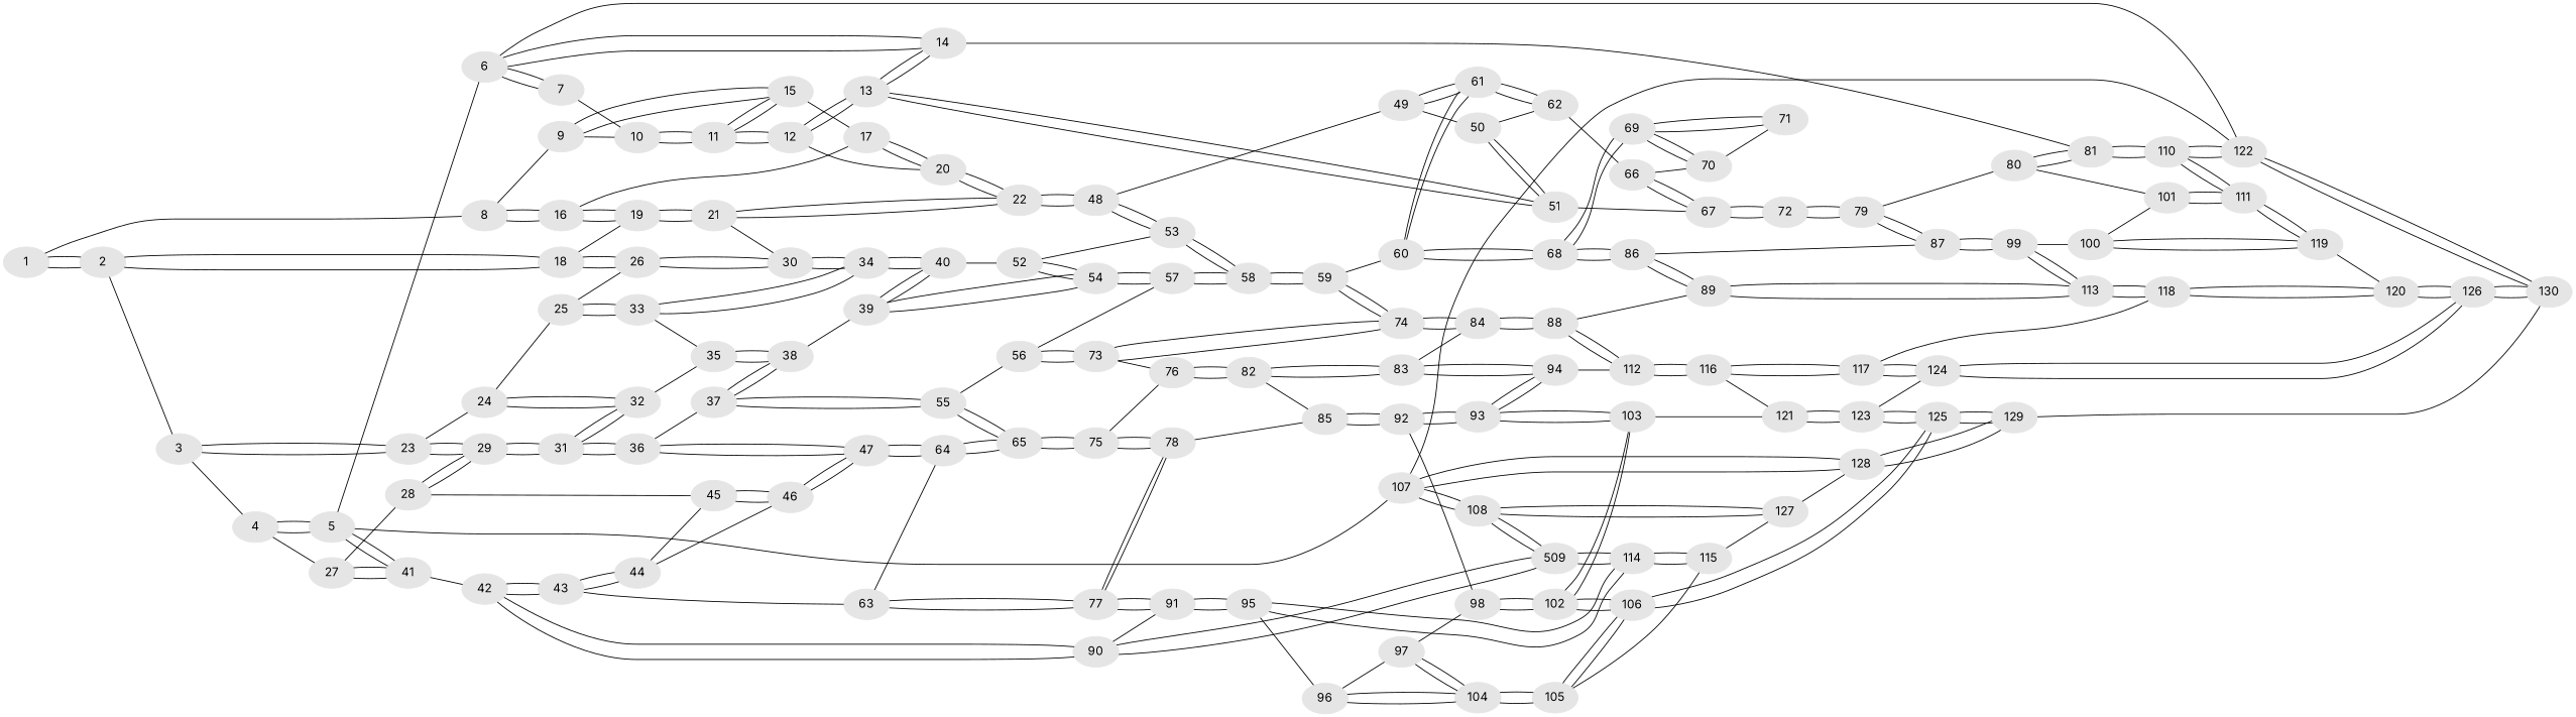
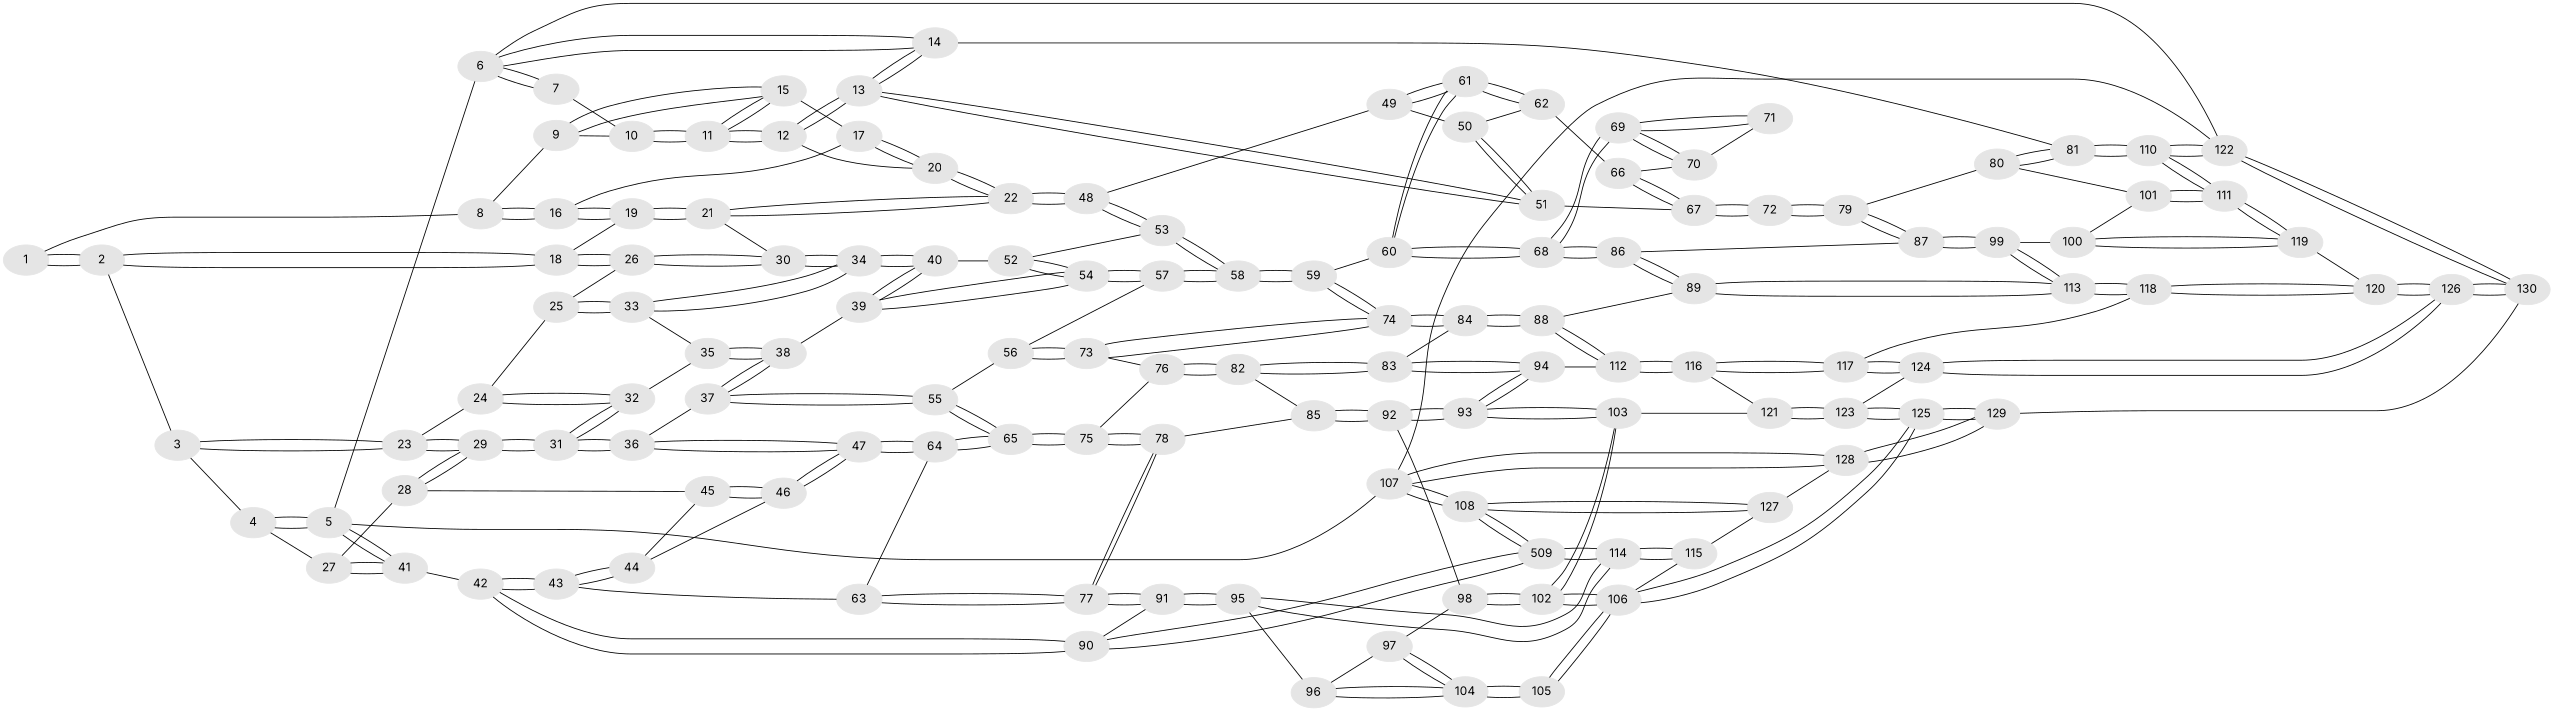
  graph {
    fontname=Inter
    rankdir=LR
    node [color=gray90 fontname=Inter style=filled]
    edge [fontname=Inter]
    1
    2
    8
    3
    18
    9
    16
    4
    23
    19
    26
    5
    27
    24
    29
    6
    41
    107
    28
    7
    14
    122
    42
    108
    128
    10
    81
    130
    11
    15
    17
    12
    13
    20
    51
    22
    67
    110
    21
    30
    48
    34
    49
    53
    25
    32
    31
    33
    35
    45
    46
    36
    40
    37
    47
    38
    52
    39
    55
    64
    56
    65
    54
    57
    43
    90
    44
    63
    91
    n70 [label=509]
    77
    50
    61
    58
    62
    66
    72
    59
    73
    75
    74
    76
    60
    68
    84
    69
    86
    70
    78
    71
    79
    87
    89
    80
    82
    88
    85
    83
    95
    92
    101
    99
    111
    94
    112
    93
    98
    113
    100
    116
    118
    114
    96
    103
    102
    121
    97
    104
    115
    105
    106
    119
    120
    125
    123
    127
    129
    117
    124
    126
    1 -- 2
    1 -- 2
    1 -- 8
    2 -- 3
    2 -- 18
    2 -- 18
    8 -- 9
    8 -- 16
    8 -- 16
    3 -- 4
    3 -- 23
    3 -- 23
    18 -- 19
    18 -- 26
    18 -- 26
    9 -- 10
    9 -- 15
    9 -- 15
    16 -- 19
    16 -- 19
    16 -- 17
    4 -- 5
    4 -- 5
    4 -- 27
    23 -- 24
    23 -- 29
    23 -- 29
    19 -- 21
    19 -- 21
    26 -- 30
    26 -- 30
    5 -- 6
    5 -- 41
    5 -- 41
    5 -- 107
    27 -- 41
    27 -- 41
    27 -- 28
    24 -- 25
    24 -- 32
    24 -- 32
    29 -- 31
    29 -- 31
    6 -- 7
    6 -- 7
    6 -- 14
    6 -- 14
    6 -- 122
    41 -- 42
    107 -- 122
    107 -- 108
    107 -- 108
    107 -- 128
    107 -- 128
    28 -- 29
    28 -- 29
    28 -- 45
    7 -- 10
    14 -- 81
    122 -- 130
    122 -- 130
    42 -- 43
    42 -- 43
    42 -- 90
    42 -- 90
    108 -- n70
    108 -- n70
    108 -- 127
    108 -- 127
    128 -- 129
    128 -- 129
    10 -- 11
    10 -- 11
    81 -- 110
    81 -- 110
    11 -- 15
    11 -- 15
    11 -- 12
    11 -- 12
    15 -- 17
    17 -- 20
    17 -- 20
    12 -- 13
    12 -- 13
    12 -- 20
    13 -- 14
    13 -- 14
    13 -- 51
    13 -- 51
    20 -- 22
    20 -- 22
    51 -- 67
    22 -- 48
    22 -- 48
    67 -- 72
    67 -- 72
    110 -- 122
    110 -- 122
    110 -- 111
    110 -- 111
    21 -- 22
    21 -- 22
    21 -- 30
    30 -- 34
    30 -- 34
    48 -- 49
    48 -- 53
    48 -- 53
    34 -- 40
    34 -- 40
    49 -- 50
    49 -- 61
    49 -- 61
    53 -- 58
    53 -- 58
    25 -- 26
    25 -- 33
    25 -- 33
    32 -- 35
    31 -- 32
    31 -- 32
    31 -- 36
    31 -- 36
    33 -- 34
    33 -- 34
    33 -- 35
    35 -- 38
    35 -- 38
    45 -- 46
    45 -- 46
    46 -- 47
    46 -- 47
    36 -- 37
    36 -- 47
    36 -- 47
    40 -- 52
    37 -- 38
    37 -- 38
    37 -- 55
    37 -- 55
    47 -- 64
    47 -- 64
    38 -- 39
    52 -- 53
    52 -- 54
    52 -- 54
    39 -- 40
    39 -- 40
    39 -- 54
    39 -- 54
    55 -- 56
    55 -- 65
    55 -- 65
    64 -- 65
    64 -- 65
    56 -- 57
    56 -- 73
    56 -- 73
    65 -- 75
    65 -- 75
    54 -- 57
    54 -- 57
    57 -- 58
    57 -- 58
    43 -- 44
    43 -- 44
    43 -- 63
    90 -- 91
    90 -- n70
    90 -- n70
    44 -- 45
    44 -- 46
    63 -- 64
    63 -- 77
    63 -- 77
    91 -- 95
    91 -- 95
    n70 -- 114
    n70 -- 114
    77 -- 91
    77 -- 91
    77 -- 78
    77 -- 78
    50 -- 51
    50 -- 51
    50 -- 62
    61 -- 62
    61 -- 62
    58 -- 59
    58 -- 59
    62 -- 66
    66 -- 67
    66 -- 67
    66 -- 70
    72 -- 79
    72 -- 79
    59 -- 74
    59 -- 74
    59 -- 60
    73 -- 74
    73 -- 74
    73 -- 76
    75 -- 76
    75 -- 78
    75 -- 78
    74 -- 84
    74 -- 84
    76 -- 82
    76 -- 82
    60 -- 61
    60 -- 61
    60 -- 68
    60 -- 68
    68 -- 69
    68 -- 69
    68 -- 86
    68 -- 86
    84 -- 88
    84 -- 88
    69 -- 70
    69 -- 70
    69 -- 71
    69 -- 71
    86 -- 87
    86 -- 89
    86 -- 89
    70 -- 71
    78 -- 85
    79 -- 87
    79 -- 87
    79 -- 80
    87 -- 99
    87 -- 99
    89 -- 113
    89 -- 113
    80 -- 81
    80 -- 81
    80 -- 101
    82 -- 85
    82 -- 83
    82 -- 83
    88 -- 89
    88 -- 112
    88 -- 112
    85 -- 92
    85 -- 92
    83 -- 84
    83 -- 94
    83 -- 94
    95 -- 114
    95 -- 114
    95 -- 96
    92 -- 93
    92 -- 93
    92 -- 98
    101 -- 111
    101 -- 111
    99 -- 113
    99 -- 113
    99 -- 100
    111 -- 119
    111 -- 119
    94 -- 112
    112 -- 116
    112 -- 116
    93 -- 94
    93 -- 94
    93 -- 103
    93 -- 103
    98 -- 102
    98 -- 102
    113 -- 118
    113 -- 118
    100 -- 101
    100 -- 119
    100 -- 119
    116 -- 121
    116 -- 117
    116 -- 117
    118 -- 120
    118 -- 120
    114 -- 115
    114 -- 115
    96 -- 97
    96 -- 104
    96 -- 104
    103 -- 121
    102 -- 103
    102 -- 103
    102 -- 106
    102 -- 106
    121 -- 123
    121 -- 123
    97 -- 98
    97 -- 104
    97 -- 104
    104 -- 105
    104 -- 105
    115 -- 127
-   105 -- 115
+   106 -- 115
    105 -- 106
    105 -- 106
    106 -- 125
    106 -- 125
    119 -- 120
    120 -- 126
    120 -- 126
    125 -- 129
    125 -- 129
    123 -- 125
    123 -- 125
    123 -- 124
    127 -- 128
    129 -- 130
    117 -- 118
    117 -- 124
    117 -- 124
    124 -- 126
    124 -- 126
    126 -- 130
    126 -- 130
  }
